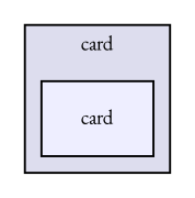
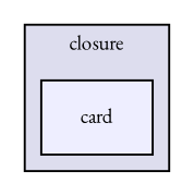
  digraph {
    compound=true
    fontname="EB Garamond"
    n1 [fillcolor="#eeeeff" fontname="EB Garamond" fontsize=10 label=card pencolor=black shape=box style=filled]
    subgraph cluster_1 {
      bgcolor="#ddddee"
      fontsize=10
-     label=card
+     label=closure
      pencolor=black
      n1
    }
  }
